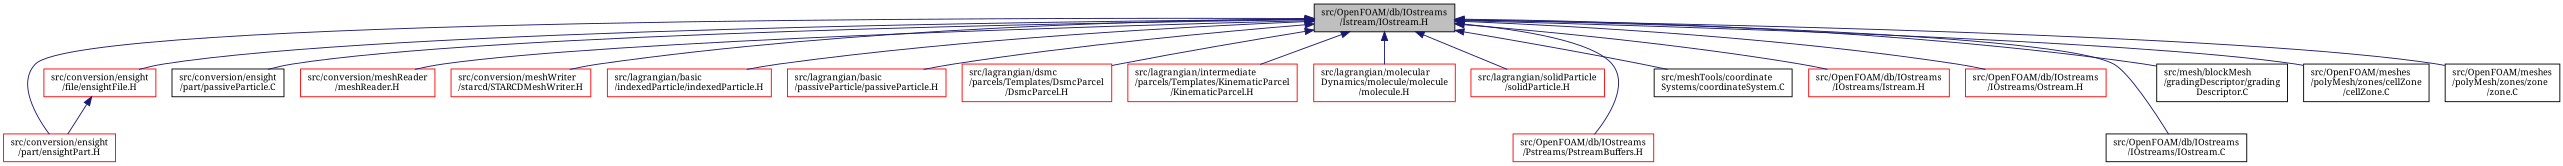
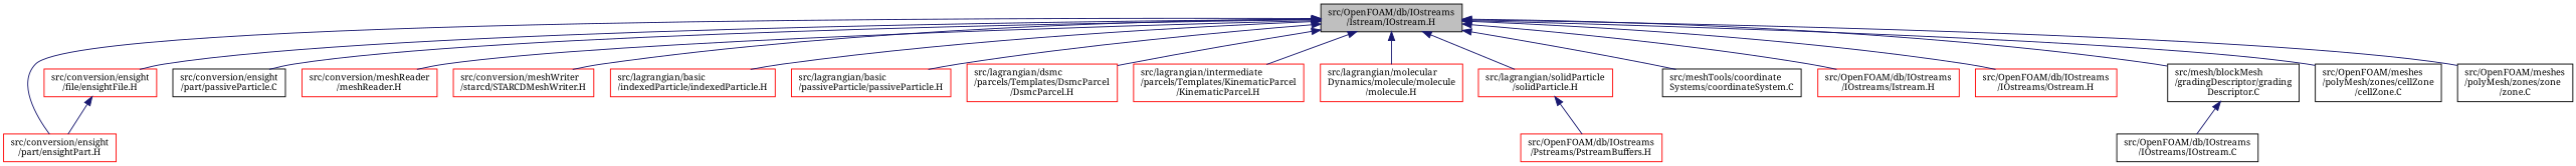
  digraph {
    fontname="Noto Serif"
    node [color=red fontname="Noto Serif" fontsize=10 shape=record]
    edge [color=midnightblue dir=back fontname="Noto Serif" fontsize=10 labelfontname=FreeSans labelfontsize=10 style=solid]
    n1 [color=black fillcolor=grey75 fontcolor=black height=0.2 label="src/OpenFOAM/db/IOstreams\l/Istream/IOstream.H" style=filled width=0.4]
    n2 [height=0.2 label="src/conversion/ensight\l/file/ensightFile.H" width=0.4]
    n3 [height=0.2 label="src/conversion/ensight\l/part/ensightPart.H" width=0.4]
    n4 [color=black height=0.2 label="src/conversion/ensight\l/part/passiveParticle.C" width=0.4]
    n5 [height=0.2 label="src/conversion/meshReader\l/meshReader.H" width=0.4]
    n6 [height=0.2 label="src/conversion/meshWriter\l/starcd/STARCDMeshWriter.H" width=0.4]
    n7 [height=0.2 label="src/lagrangian/basic\l/indexedParticle/indexedParticle.H" width=0.4]
    n8 [height=0.2 label="src/lagrangian/basic\l/passiveParticle/passiveParticle.H" width=0.4]
    n9 [height=0.2 label="src/lagrangian/dsmc\l/parcels/Templates/DsmcParcel\l/DsmcParcel.H" width=0.4]
    n10 [height=0.2 label="src/lagrangian/intermediate\l/parcels/Templates/KinematicParcel\l/KinematicParcel.H" width=0.4]
    n11 [height=0.2 label="src/lagrangian/molecular\lDynamics/molecule/molecule\l/molecule.H" width=0.4]
    n12 [height=0.2 label="src/lagrangian/solidParticle\l/solidParticle.H" width=0.4]
    n13 [color=black height=0.2 label="src/mesh/blockMesh\l/gradingDescriptor/grading\lDescriptor.C" width=0.4]
    n14 [color=black height=0.2 label="src/meshTools/coordinate\lSystems/coordinateSystem.C" width=0.4]
    n15 [height=0.2 label="src/OpenFOAM/db/IOstreams\l/IOstreams/Istream.H" width=0.4]
    n16 [height=0.2 label="src/OpenFOAM/db/IOstreams\l/IOstreams/Ostream.H" width=0.4]
    n17 [color=black height=0.2 label="src/OpenFOAM/db/IOstreams\l/IOstreams/IOstream.C" width=0.4]
    n18 [height=0.2 label="src/OpenFOAM/db/IOstreams\l/Pstreams/PstreamBuffers.H" width=0.4]
    n19 [color=black height=0.2 label="src/OpenFOAM/meshes\l/polyMesh/zones/cellZone\l/cellZone.C" width=0.4]
    n20 [color=black height=0.2 label="src/OpenFOAM/meshes\l/polyMesh/zones/zone\l/zone.C" width=0.4]
    n1 -> n2
    n1 -> n3
    n1 -> n4
    n1 -> n5
    n1 -> n6
    n1 -> n7
    n1 -> n8
    n1 -> n9
    n1 -> n10
    n1 -> n11
    n1 -> n12
    n1 -> n13
    n1 -> n14
    n1 -> n15
    n1 -> n16
-   n1 -> n17
-   n1 -> n18
+   n13 -> n17
+   n12 -> n18
    n1 -> n19
    n1 -> n20
    n2 -> n3
  }
